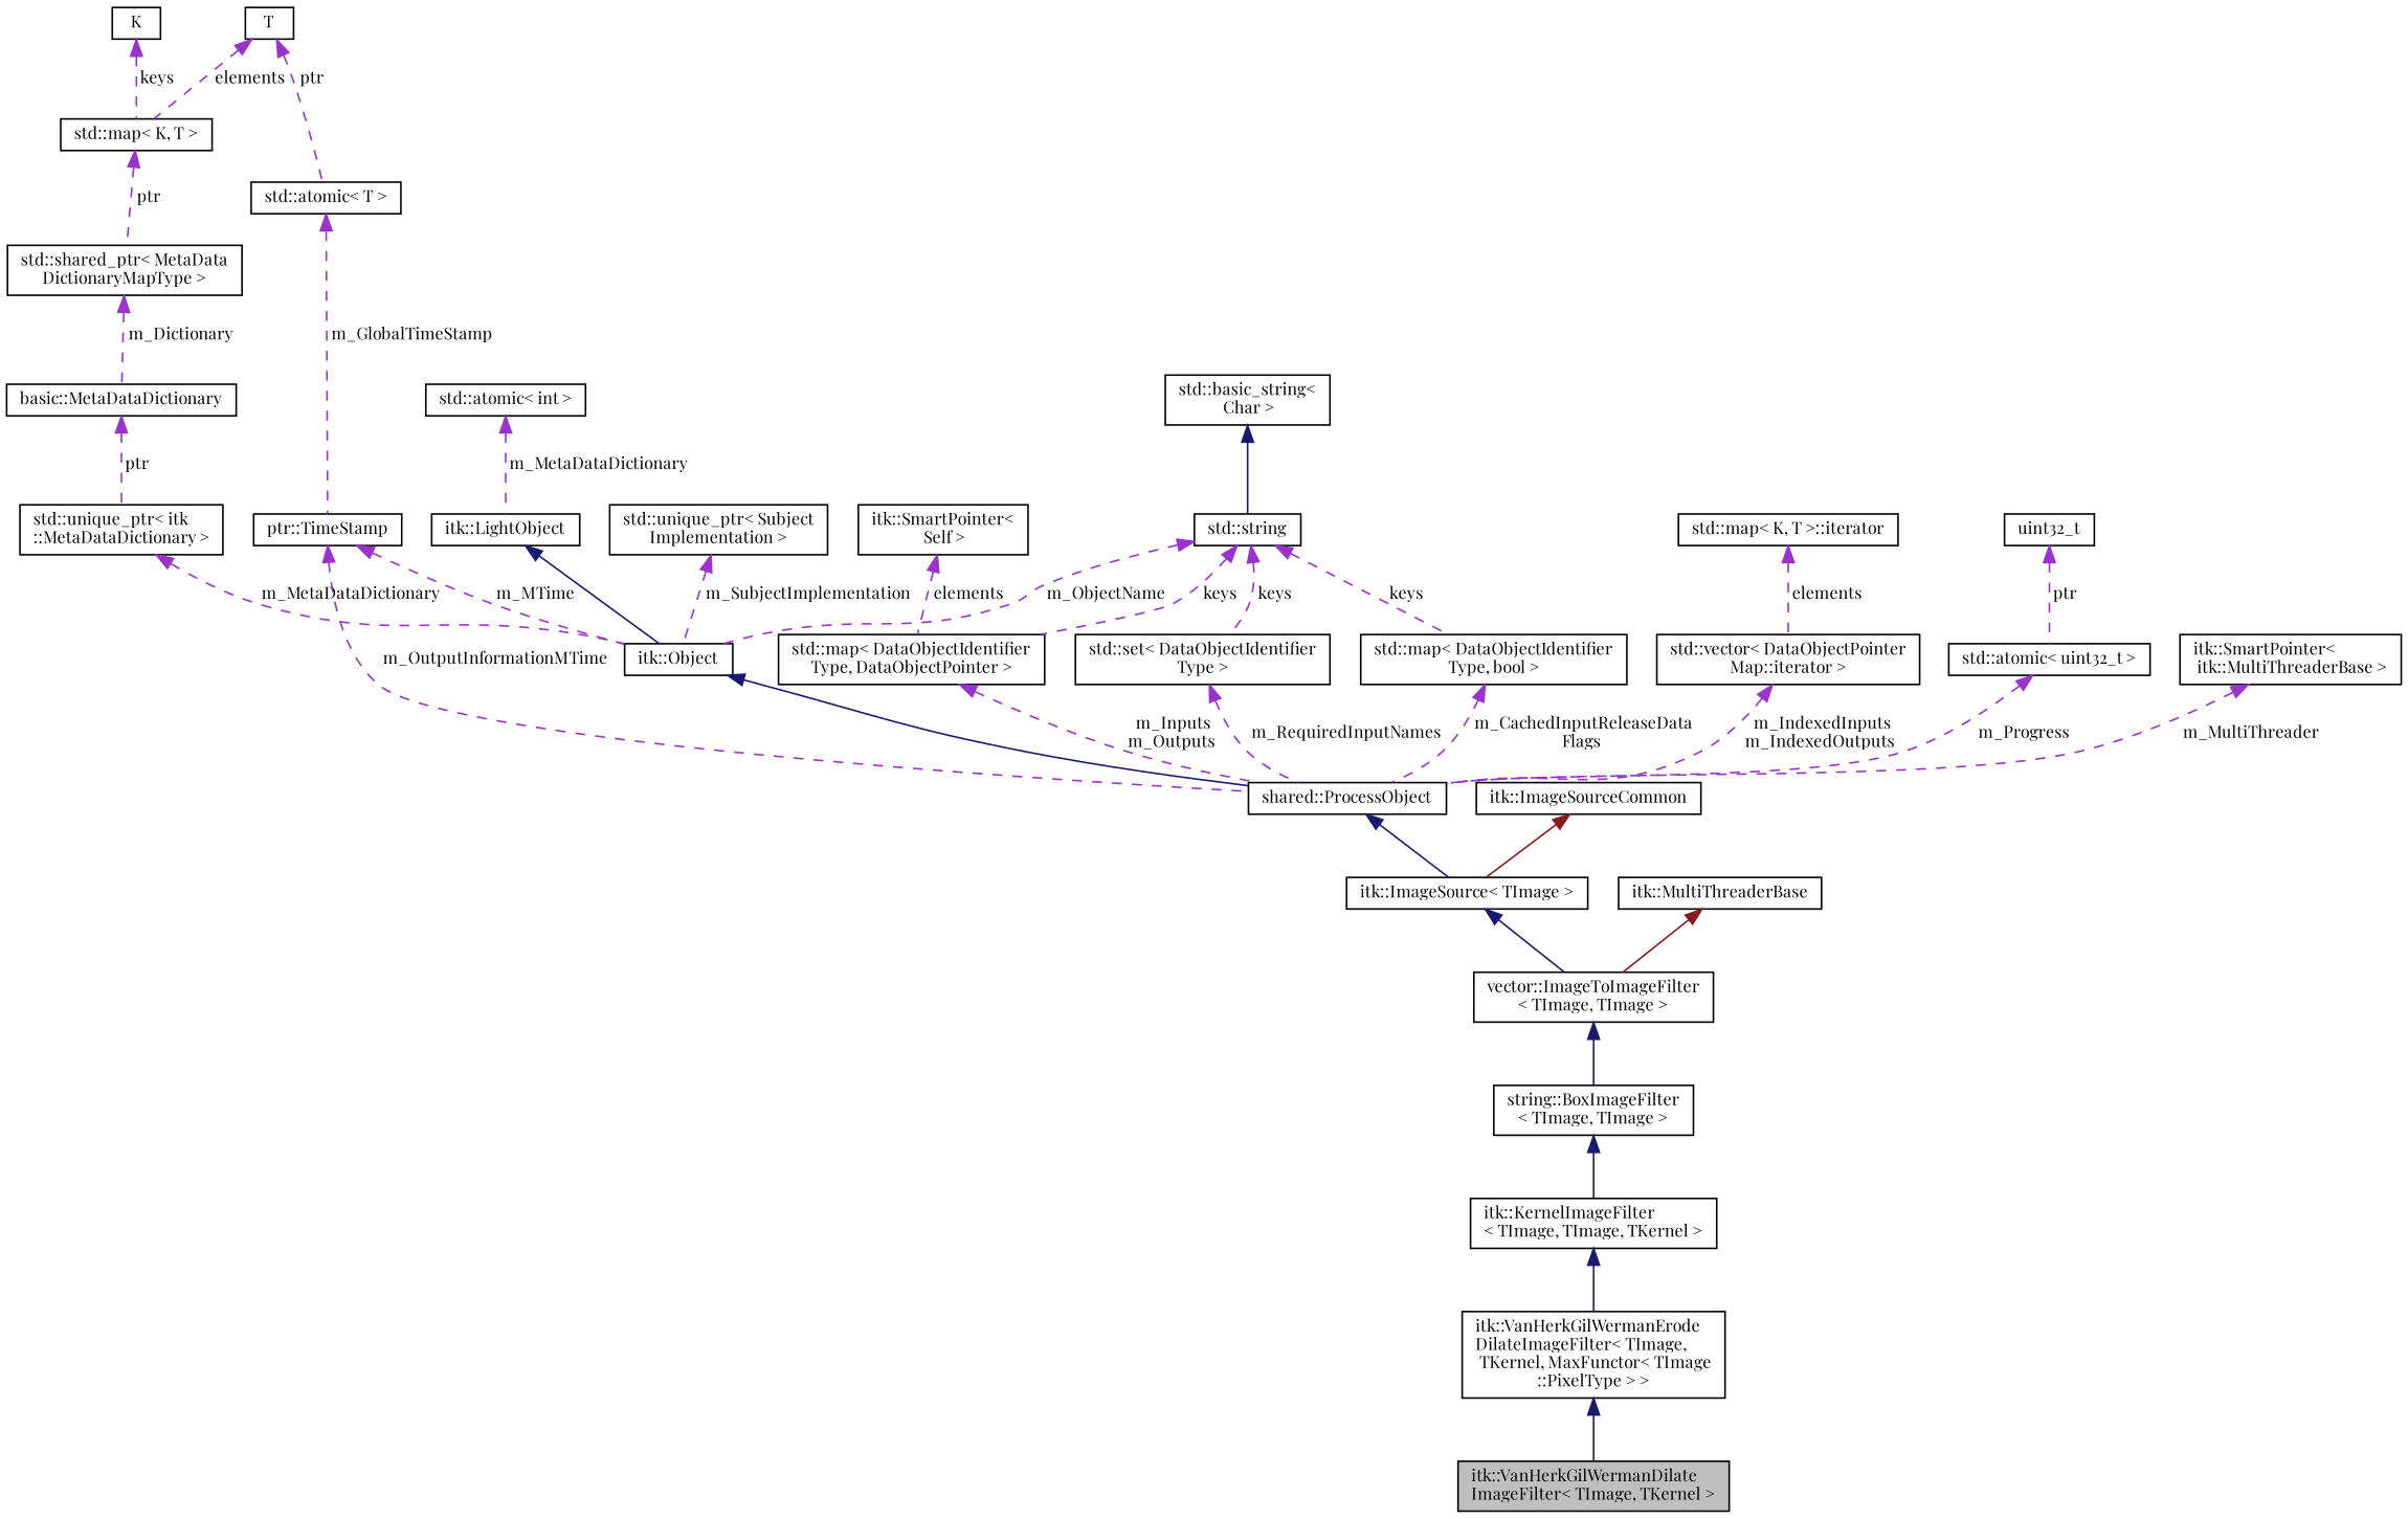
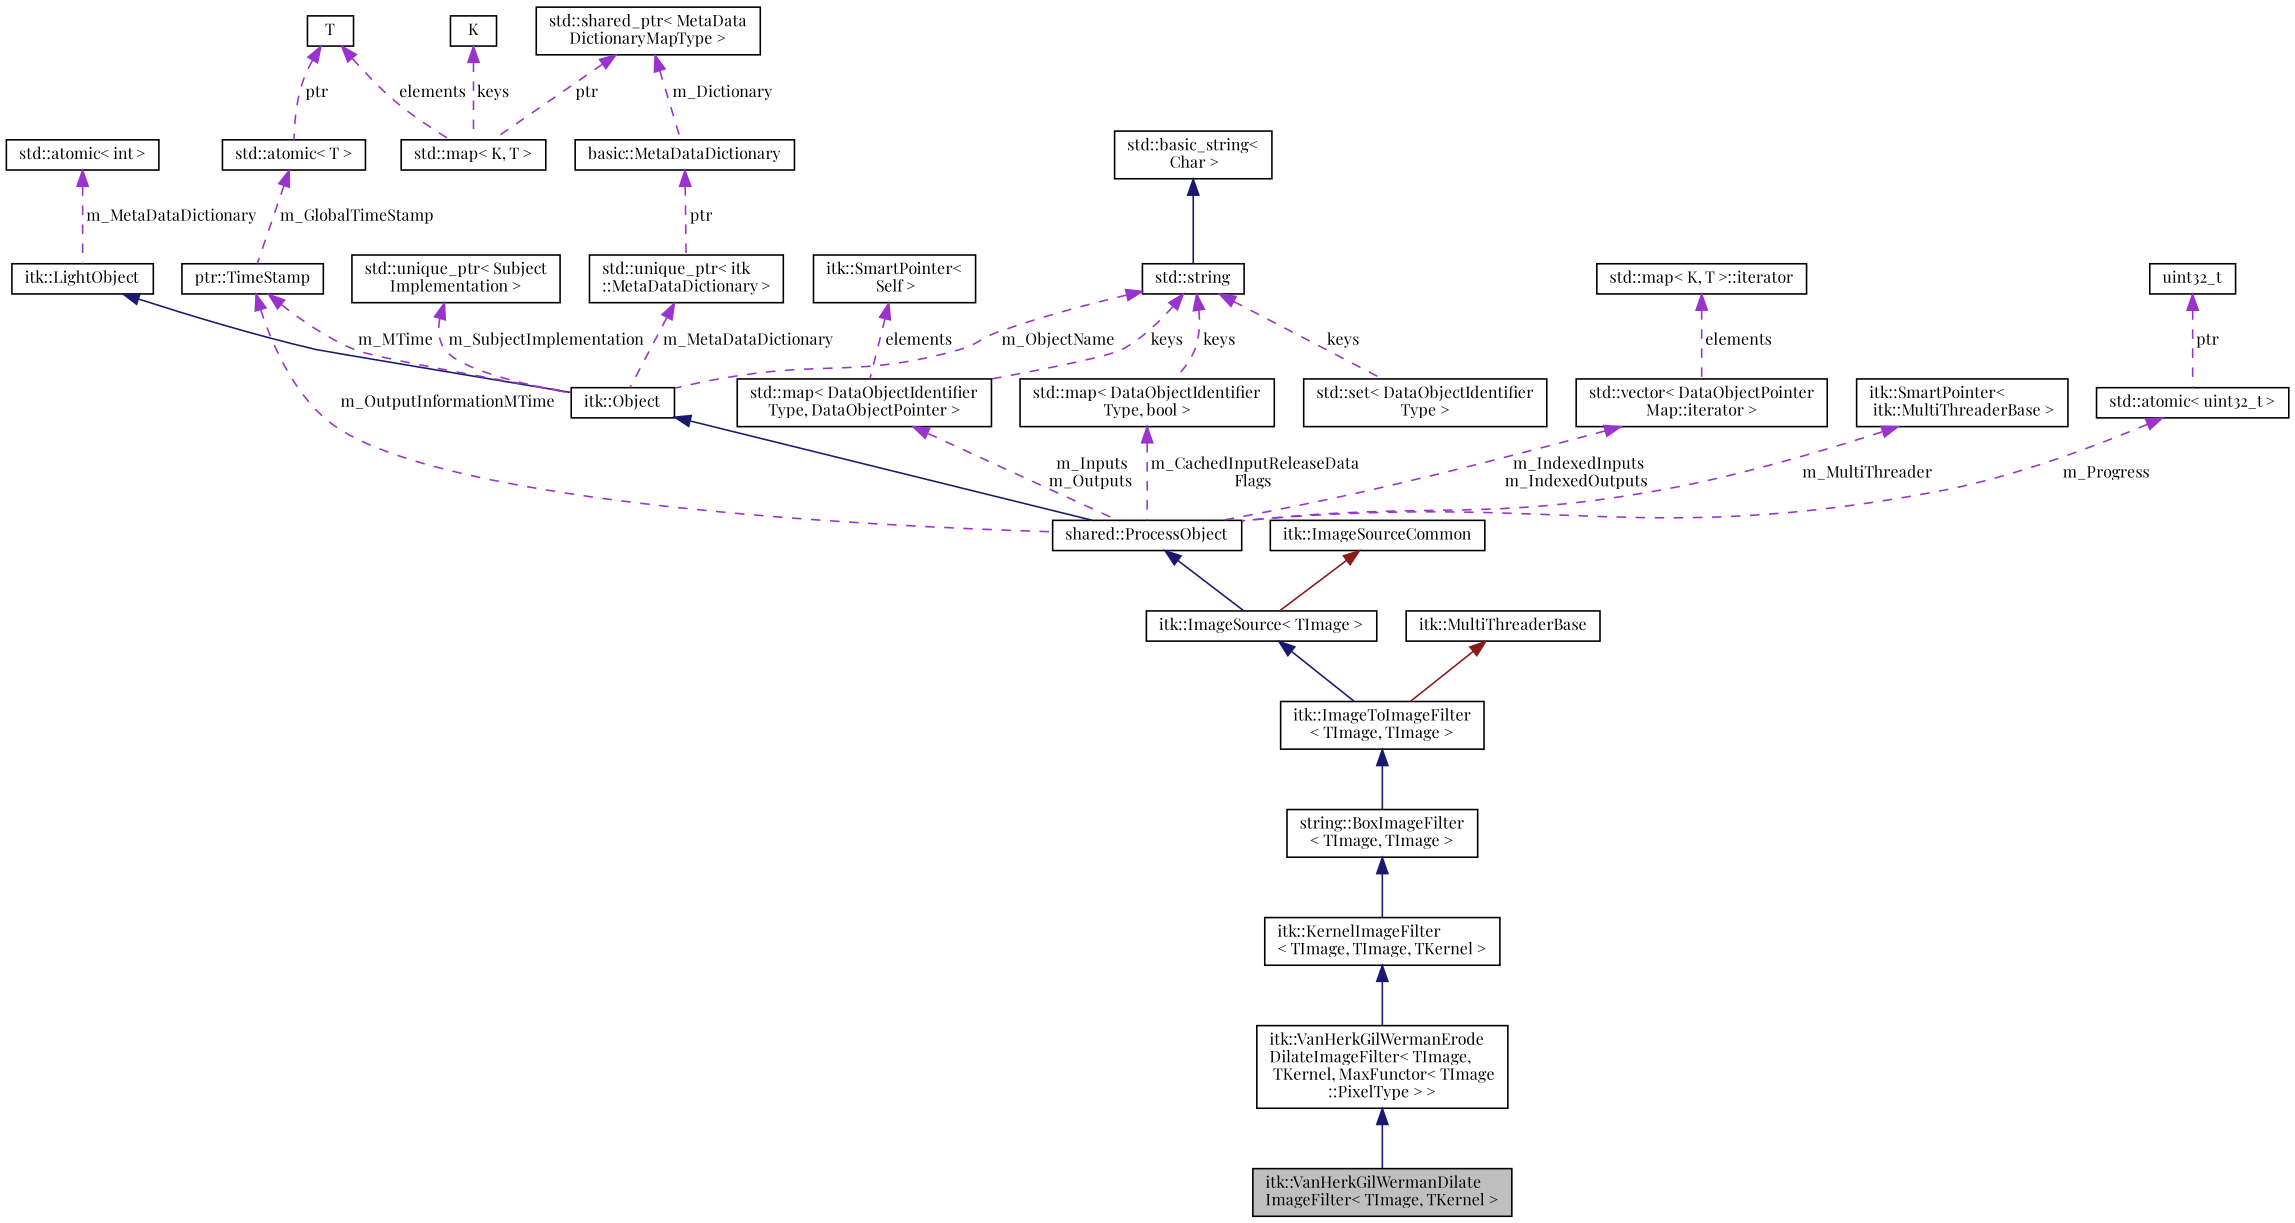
  digraph {
    fontname="Playfair Display"
    node [color=black fillcolor=white fontname="Playfair Display" fontsize=10 shape=record style=filled]
    edge [color=darkorchid3 dir=back fontname="Playfair Display" fontsize=10 labelfontname=Helvetica labelfontsize=10 style=dashed]
    n1 [fillcolor=grey75 fontcolor=black height=0.2 label="itk::VanHerkGilWermanDilate\lImageFilter\< TImage, TKernel \>" width=0.4]
    n2 [height=0.2 label="itk::VanHerkGilWermanErode\lDilateImageFilter\< TImage,\l TKernel, MaxFunctor\< TImage\l::PixelType \> \>" width=0.4]
    n3 [height=0.2 label="itk::KernelImageFilter\l\< TImage, TImage, TKernel \>" width=0.4]
    n4 [height=0.2 label="string::BoxImageFilter\l\< TImage, TImage \>" width=0.4]
-   n5 [height=0.2 label="vector::ImageToImageFilter\l\< TImage, TImage \>" width=0.4]
+   n5 [height=0.2 label="itk::ImageToImageFilter\l\< TImage, TImage \>" width=0.4]
    n6 [height=0.2 label="itk::ImageSource\< TImage \>" width=0.4]
    n7 [height=0.2 label="shared::ProcessObject" width=0.4]
    n8 [height=0.2 label="itk::Object" width=0.4]
    n9 [height=0.2 label="itk::LightObject" width=0.4]
    n10 [height=0.2 label="std::atomic\< int \>" width=0.4]
    n11 [height=0.2 label="ptr::TimeStamp" width=0.4]
    n12 [height=0.2 label="std::atomic\< T \>" width=0.4]
    n13 [height=0.2 label=T width=0.4]
    n14 [height=0.2 label="std::map\< K, T \>" width=0.4]
    n15 [height=0.2 label="std::shared_ptr\< MetaData\lDictionaryMapType \>" width=0.4]
    n16 [height=0.2 label="std::unique_ptr\< Subject\lImplementation \>" width=0.4]
    n17 [height=0.2 label="std::unique_ptr\< itk\l::MetaDataDictionary \>" width=0.4]
    n18 [height=0.2 label="basic::MetaDataDictionary" width=0.4]
    n19 [height=0.2 label=K width=0.4]
    n20 [height=0.2 label="std::string" width=0.4]
    n21 [height=0.2 label="std::map\< DataObjectIdentifier\lType, DataObjectPointer \>" width=0.4]
    n22 [height=0.2 label="std::map\< DataObjectIdentifier\lType, bool \>" width=0.4]
    n23 [height=0.2 label="std::set\< DataObjectIdentifier\lType \>" width=0.4]
    n24 [height=0.2 label="std::basic_string\<\l Char \>" width=0.4]
    n25 [height=0.2 label="itk::SmartPointer\<\l Self \>" width=0.4]
    n26 [height=0.2 label="std::vector\< DataObjectPointer\lMap::iterator \>" width=0.4]
    n27 [height=0.2 label="std::map\< K, T \>::iterator" width=0.4]
    n28 [height=0.2 label="std::atomic\< uint32_t \>" width=0.4]
    n29 [height=0.2 label=uint32_t width=0.4]
    n30 [height=0.2 label="itk::SmartPointer\<\l itk::MultiThreaderBase \>" width=0.4]
    n31 [height=0.2 label="itk::ImageSourceCommon" width=0.4]
    n32 [height=0.2 label="itk::MultiThreaderBase" width=0.4]
    n2 -> n1 [color=midnightblue style=solid]
    n3 -> n2 [color=midnightblue style=solid]
    n4 -> n3 [color=midnightblue style=solid]
    n5 -> n4 [color=midnightblue style=solid]
    n6 -> n5 [color=midnightblue style=solid]
    n7 -> n6 [color=midnightblue style=solid]
    n8 -> n7 [color=midnightblue style=solid]
    n9 -> n8 [color=midnightblue style=solid]
    n10 -> n9 [label=" m_MetaDataDictionary"]
    n11 -> n7 [label=" m_OutputInformationMTime"]
    n11 -> n8 [label=" m_MTime"]
    n12 -> n11 [label=" m_GlobalTimeStamp"]
    n13 -> n12 [label=" ptr"]
    n13 -> n14 [label=" elements"]
-   n14 -> n15 [label=" ptr"]
+   n15 -> n14 [label=" ptr"]
    n15 -> n18 [label=" m_Dictionary"]
    n16 -> n8 [label=" m_SubjectImplementation"]
    n17 -> n8 [label=" m_MetaDataDictionary"]
    n18 -> n17 [label=" ptr"]
    n19 -> n14 [label=" keys"]
    n20 -> n8 [label=" m_ObjectName"]
    n20 -> n21 [label=" keys"]
    n20 -> n22 [label=" keys"]
    n20 -> n23 [label=" keys"]
    n21 -> n7 [label=" m_Inputs\nm_Outputs"]
    n22 -> n7 [label=" m_CachedInputReleaseData\lFlags"]
-   n23 -> n7 [label=" m_RequiredInputNames"]
    n24 -> n20 [color=midnightblue style=solid]
    n25 -> n21 [label=" elements"]
    n26 -> n7 [label=" m_IndexedInputs\nm_IndexedOutputs"]
    n27 -> n26 [label=" elements"]
    n28 -> n7 [label=" m_Progress"]
    n29 -> n28 [label=" ptr"]
    n30 -> n7 [label=" m_MultiThreader"]
    n31 -> n6 [color=firebrick4 style=solid]
    n32 -> n5 [color=firebrick4 style=solid]
  }
